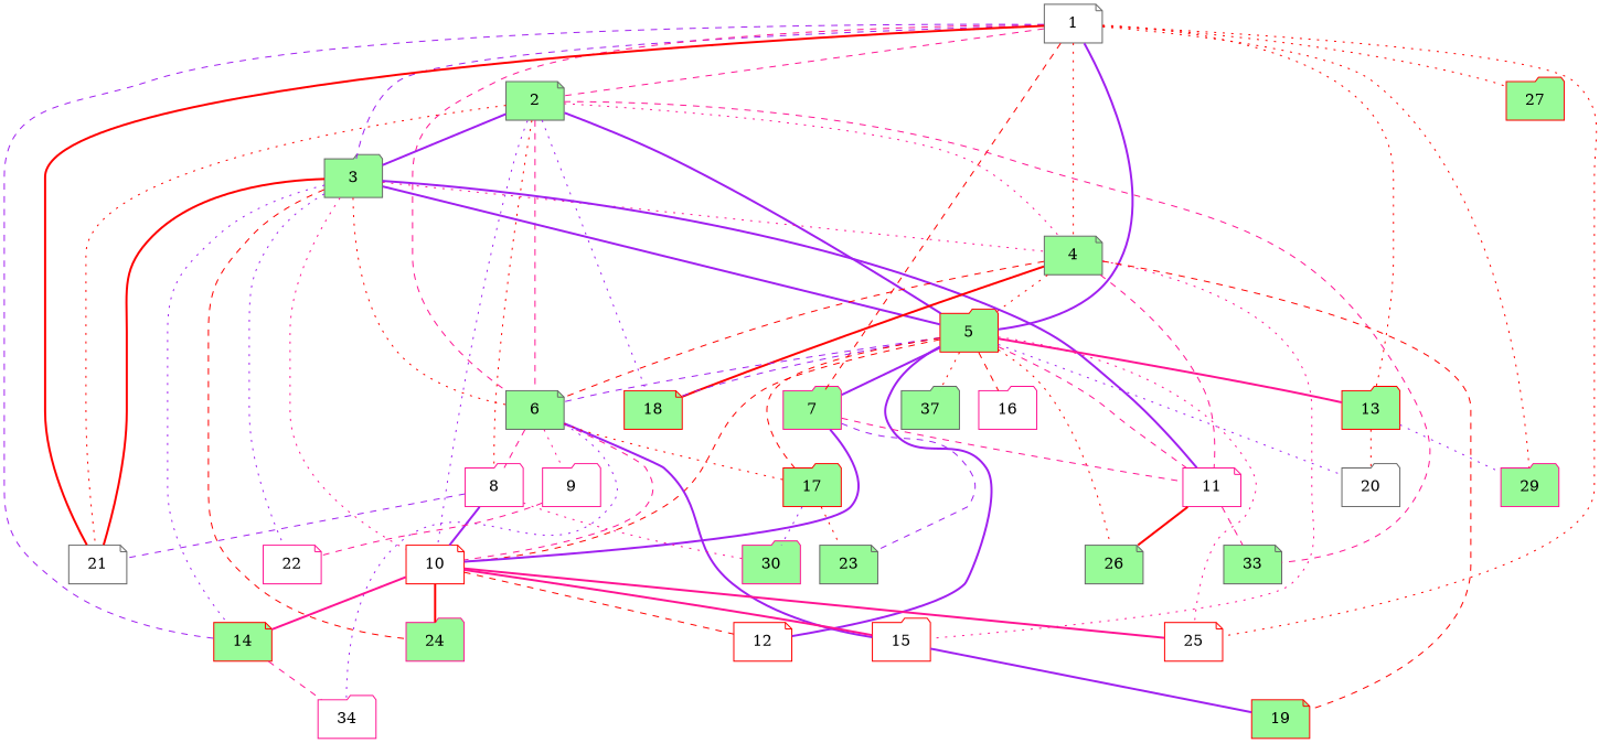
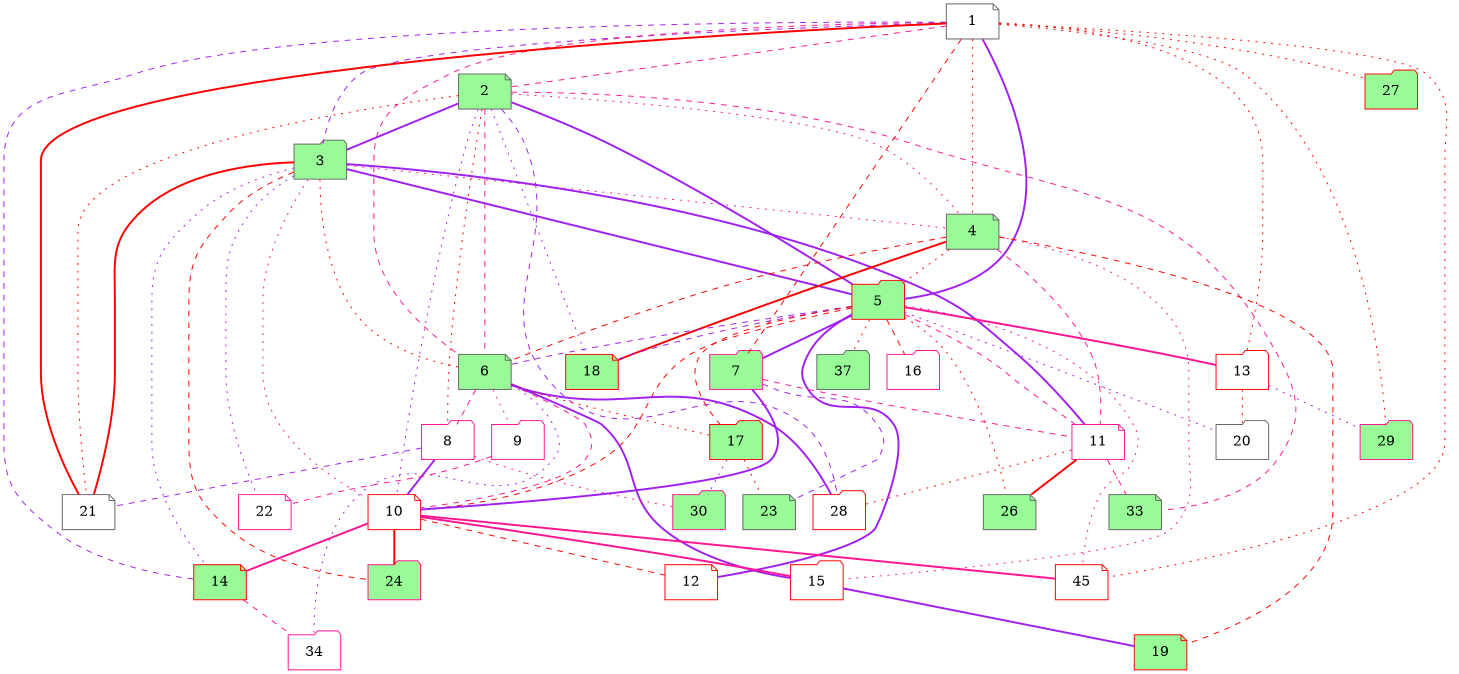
  graph {
    node [color=red fillcolor=palegreen shape=folder style=filled]
    edge [color=red style=dotted weight=1.0]
    1 [color=gray40 fillcolor=white shape=note]
    2 [color=gray40 shape=note]
    3 [color=gray40]
    4 [color=gray40 shape=note]
    5
    6 [color=gray40 shape=note]
    7 [color=deeppink]
-   13
+   13 [fillcolor=white]
    14 [shape=note]
    21 [color=gray40 fillcolor=white shape=note]
-   25 [fillcolor=white shape=note]
+   25 [fillcolor=white shape=note label=45]
    27
    29 [color=deeppink]
    8 [color=deeppink fillcolor=white]
    10 [fillcolor=white shape=note]
    18 [shape=note]
+   28 [fillcolor=white]
    33 [color=gray40 shape=note]
    11 [color=deeppink fillcolor=white shape=note]
    22 [color=deeppink fillcolor=white shape=note]
    24 [color=deeppink]
    15 [fillcolor=white]
    19 [shape=note]
    16 [color=deeppink fillcolor=white]
    17
    12 [fillcolor=white shape=note]
    20 [color=gray40 fillcolor=white]
    26 [color=gray40 shape=note]
    n29 [color=gray40 label=37]
    9 [color=deeppink fillcolor=white]
    34 [color=deeppink fillcolor=white]
    23 [color=gray40 shape=note]
    30 [color=deeppink]
    1 -- 2 [color=deeppink style=dashed weight=2.0]
    1 -- 3 [color=purple style=dashed weight=2.0]
    1 -- 4 [weight=2.0]
    1 -- 5 [color=purple style=bold weight=3.0]
    1 -- 6 [color=deeppink style=dashed]
    1 -- 7 [style=dashed]
    1 -- 13
    1 -- 14 [color=purple style=dashed]
    1 -- 21 [style=bold]
    1 -- 25
    1 -- 27
    1 -- 29
    2 -- 3 [color=purple style=bold weight=4.0]
    2 -- 4 [color=deeppink weight=4.0]
    2 -- 5 [color=purple style=bold weight=4.0]
    2 -- 6 [color=deeppink style=dashed weight=2.0]
    2 -- 21
    2 -- 8
    2 -- 10 [color=purple weight=8.0]
    2 -- 18 [color=purple]
+   2 -- 28 [color=purple style=dashed]
    2 -- 33 [color=deeppink style=dashed]
    3 -- 4 [color=deeppink weight=4.0]
    3 -- 5 [color=purple style=bold weight=4.0]
    3 -- 6 [weight=3.0]
    3 -- 14 [color=purple]
    3 -- 21 [style=bold]
    3 -- 10 [color=deeppink weight=2.0]
    3 -- 11 [color=purple style=bold weight=2.0]
    3 -- 22 [color=purple]
    3 -- 24 [style=dashed weight=2.0]
    4 -- 5 [weight=4.0]
    4 -- 6 [style=dashed weight=2.0]
    4 -- 18 [style=bold]
    4 -- 11 [color=deeppink style=dashed weight=12.0]
    4 -- 15 [color=deeppink]
    4 -- 19 [style=dashed]
    5 -- 6 [color=purple style=dashed weight=2.0]
    5 -- 7 [color=purple style=bold]
    5 -- 13 [color=deeppink style=bold]
    5 -- 25 [color=deeppink]
    5 -- 10 [style=dashed]
    5 -- 18 [color=purple style=dashed]
    5 -- 11 [color=deeppink style=dashed weight=3.0]
    5 -- 16 [style=dashed]
    5 -- 17 [style=dashed]
    5 -- 12 [color=purple style=bold]
    5 -- 20 [color=purple]
    5 -- 26
    5 -- n29
    6 -- 8 [color=deeppink style=dashed weight=2.0]
    6 -- 10 [color=deeppink style=dashed]
+   6 -- 28 [color=purple style=bold]
    6 -- 15 [color=purple style=bold]
    6 -- 17 [weight=2.0]
    6 -- 9 [color=deeppink]
    6 -- 34 [color=purple]
    7 -- 10 [color=purple style=bold]
    7 -- 11 [color=deeppink style=dashed]
    7 -- 23 [color=purple style=dashed]
    13 -- 29 [color=purple]
    13 -- 20
    14 -- 34 [color=deeppink style=dashed]
    8 -- 21 [color=purple style=dashed]
    8 -- 10 [color=purple style=bold]
    8 -- 30 [color=deeppink]
    10 -- 14 [color=deeppink style=bold]
    10 -- 25 [color=deeppink style=bold]
    10 -- 24 [style=bold]
    10 -- 15 [color=deeppink style=bold]
    10 -- 12 [style=dashed]
+   11 -- 28
    11 -- 33 [color=deeppink style=dashed]
    11 -- 26 [style=bold]
    15 -- 19 [color=purple style=bold]
    17 -- 23
    17 -- 30 [color=purple]
    9 -- 22 [color=deeppink style=dashed]
  }
